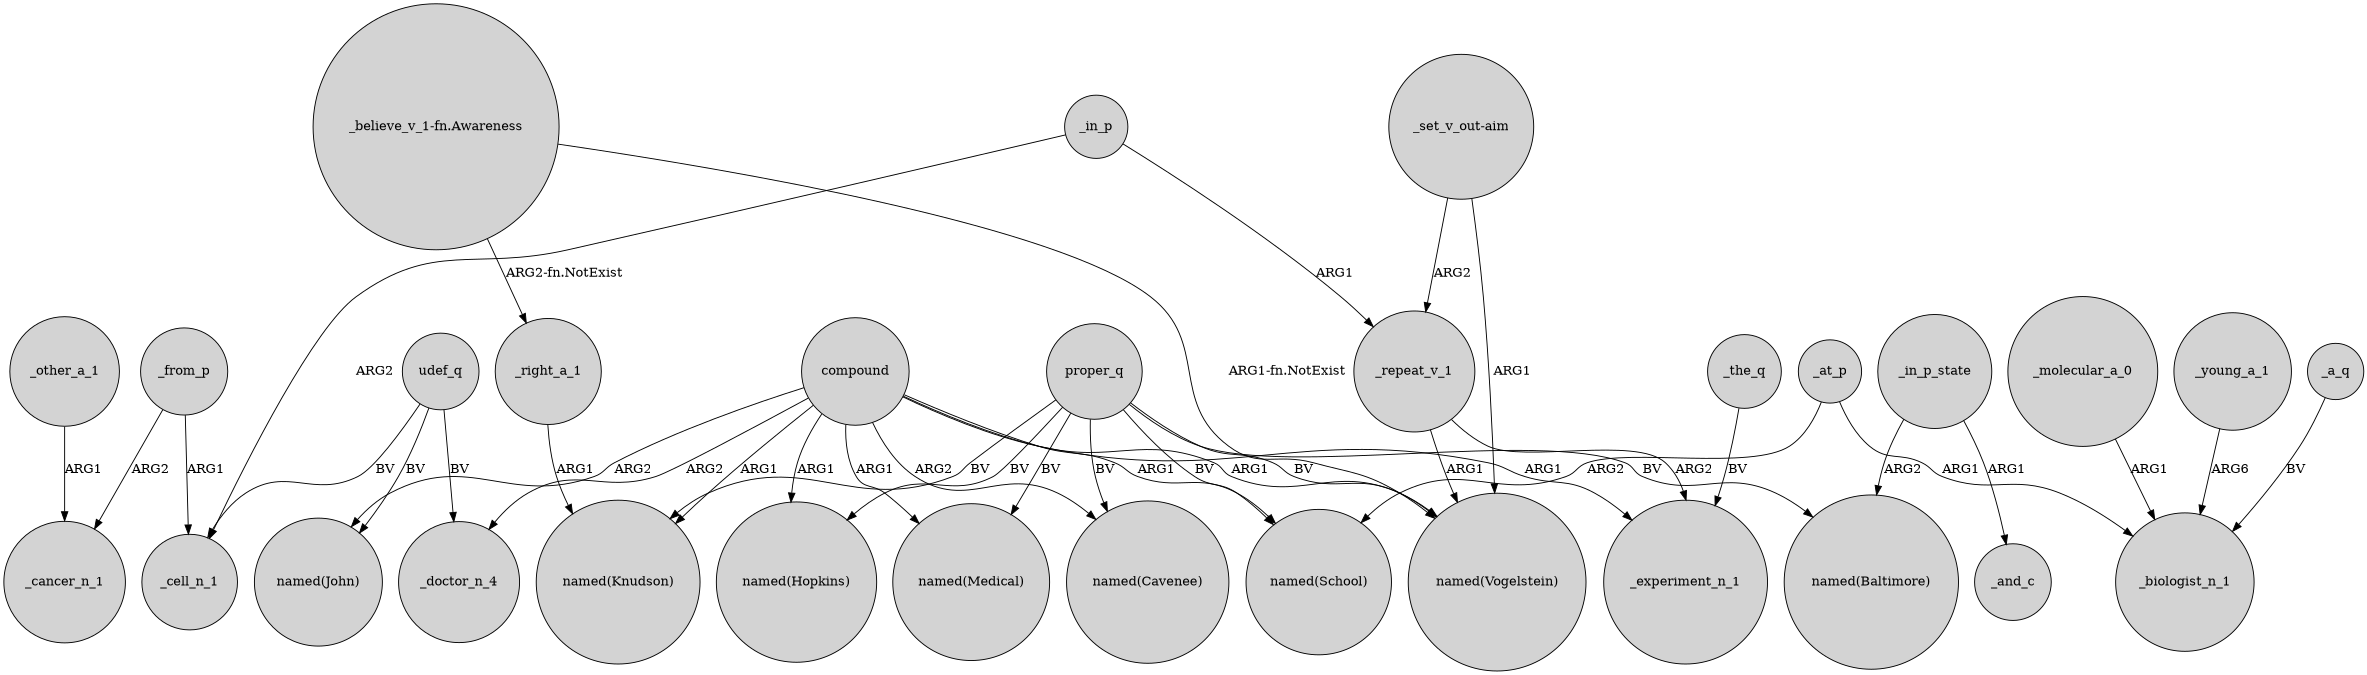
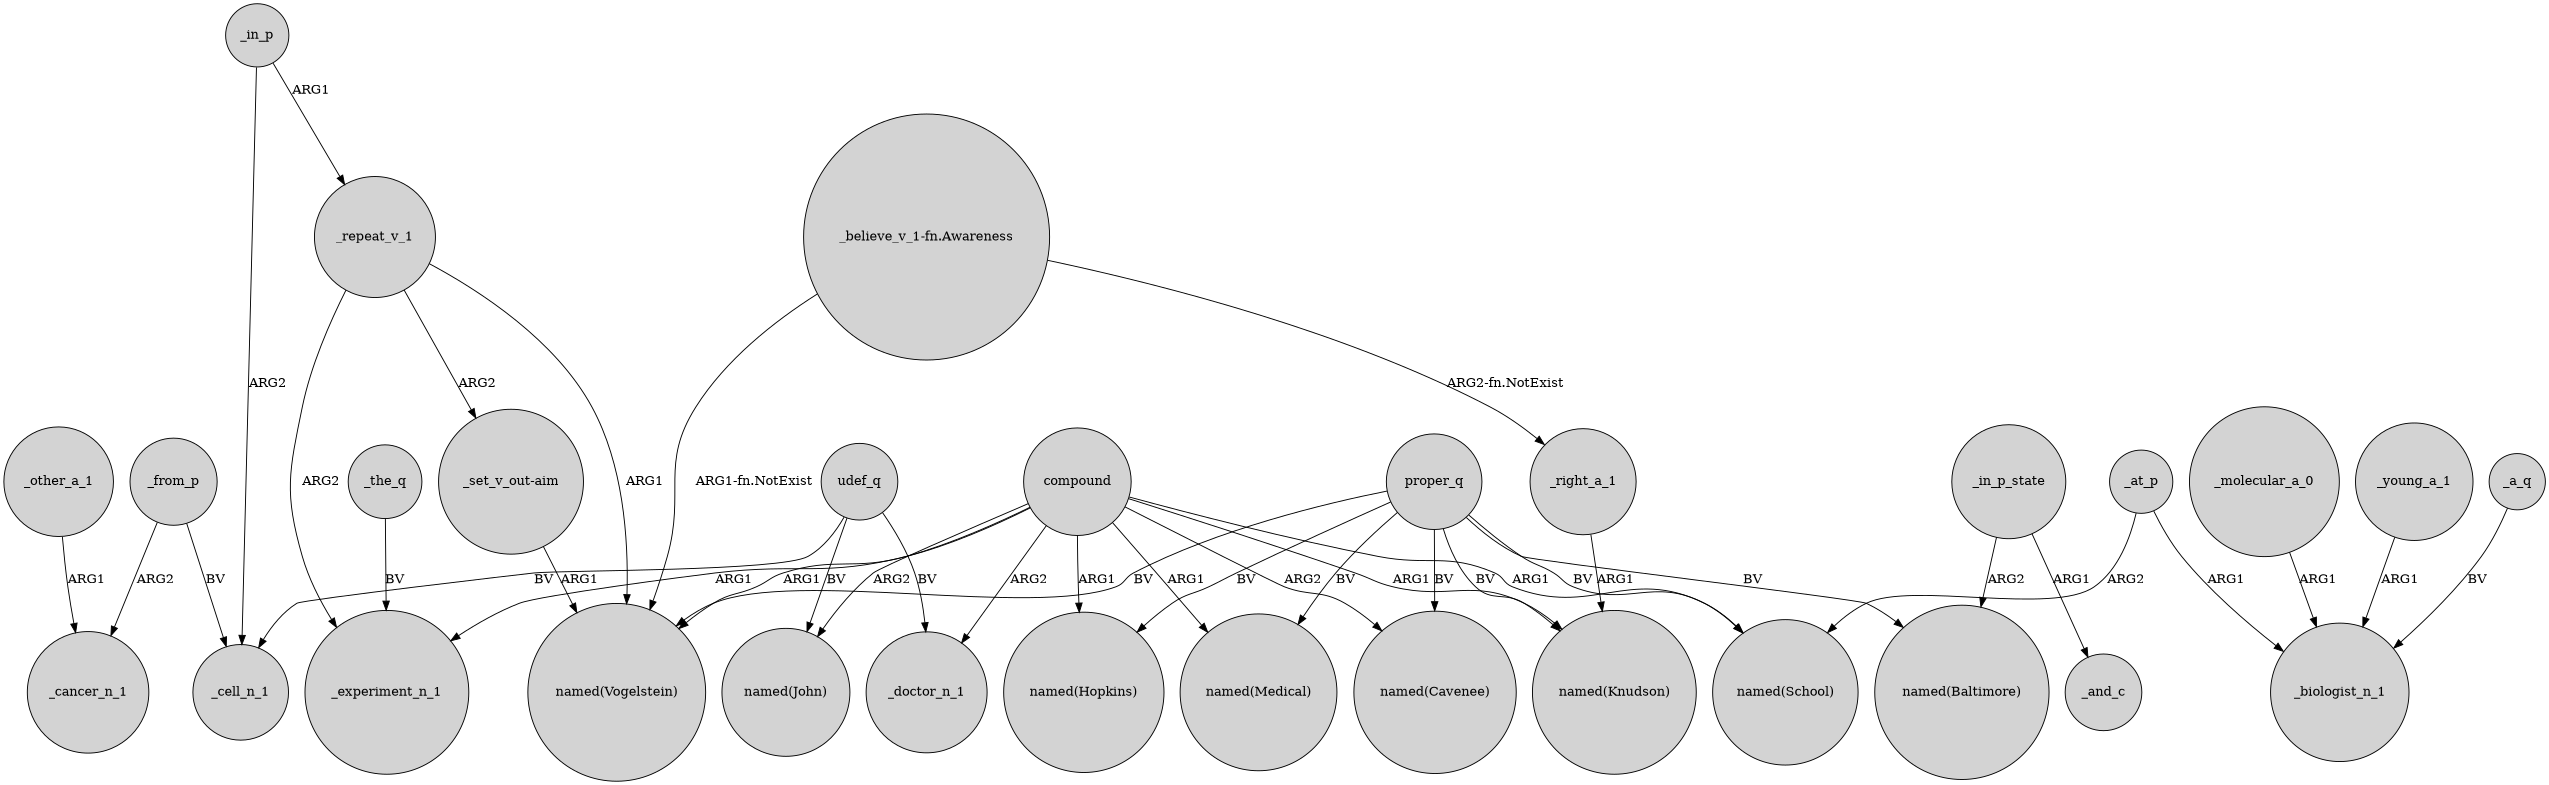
  digraph {
    node [shape=circle style=filled]
    compound
    "named(John)"
-   _doctor_n_1 [label=_doctor_n_4]
+   _doctor_n_1
    "named(Medical)"
    "named(Hopkins)"
    "named(Vogelstein)"
    "named(Knudson)"
    "named(Cavenee)"
    "named(School)"
    _experiment_n_1
    udef_q
    _cell_n_1
    _in_p_state
    _and_c
    "named(Baltimore)"
    proper_q
    _from_p
    _cancer_n_1
    n19 [label=_molecular_a_0]
    _biologist_n_1
    _at_p
    _in_p
    _repeat_v_1
    _young_a_1
    "_set_v_out-aim"
    _right_a_1
    "_believe_v_1-fn.Awareness"
    _a_q
    _other_a_1
    _the_q
    compound -> "named(John)" [label=ARG2]
    compound -> _doctor_n_1 [label=ARG2]
    compound -> "named(Medical)" [label=ARG1]
    compound -> "named(Hopkins)" [label=ARG1]
    compound -> "named(Vogelstein)" [label=ARG1]
    compound -> "named(Knudson)" [label=ARG1]
    compound -> "named(Cavenee)" [label=ARG2]
    compound -> "named(School)" [label=ARG1]
    compound -> _experiment_n_1 [label=ARG1]
    udef_q -> "named(John)" [label=BV]
    udef_q -> _doctor_n_1 [label=BV]
    udef_q -> _cell_n_1 [label=BV]
    _in_p_state -> _and_c [label=ARG1]
    _in_p_state -> "named(Baltimore)" [label=ARG2]
    proper_q -> "named(Medical)" [label=BV]
    proper_q -> "named(Hopkins)" [label=BV]
    proper_q -> "named(Vogelstein)" [label=BV]
    proper_q -> "named(Knudson)" [label=BV]
    proper_q -> "named(Cavenee)" [label=BV]
    proper_q -> "named(School)" [label=BV]
    proper_q -> "named(Baltimore)" [label=BV]
-   _from_p -> _cell_n_1 [label=ARG1]
+   _from_p -> _cell_n_1 [label=BV]
    _from_p -> _cancer_n_1 [label=ARG2]
    n19 -> _biologist_n_1 [label=ARG1]
    _at_p -> "named(School)" [label=ARG2]
    _at_p -> _biologist_n_1 [label=ARG1]
    _in_p -> _cell_n_1 [label=ARG2]
    _in_p -> _repeat_v_1 [label=ARG1]
    _repeat_v_1 -> "named(Vogelstein)" [label=ARG1]
    _repeat_v_1 -> _experiment_n_1 [label=ARG2]
-   _young_a_1 -> _biologist_n_1 [label=ARG6]
+   _young_a_1 -> _biologist_n_1 [label=ARG1]
    "_set_v_out-aim" -> "named(Vogelstein)" [label=ARG1]
-   "_set_v_out-aim" -> _repeat_v_1 [label=ARG2]
+   _repeat_v_1 -> "_set_v_out-aim" [label=ARG2]
    _right_a_1 -> "named(Knudson)" [label=ARG1]
    "_believe_v_1-fn.Awareness" -> "named(Vogelstein)" [label="ARG1-fn.NotExist"]
    "_believe_v_1-fn.Awareness" -> _right_a_1 [label="ARG2-fn.NotExist"]
    _a_q -> _biologist_n_1 [label=BV]
    _other_a_1 -> _cancer_n_1 [label=ARG1]
    _the_q -> _experiment_n_1 [label=BV]
  }
